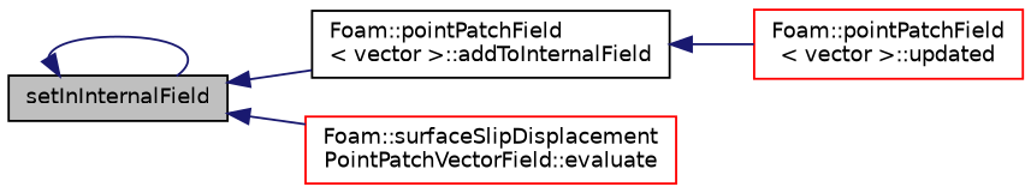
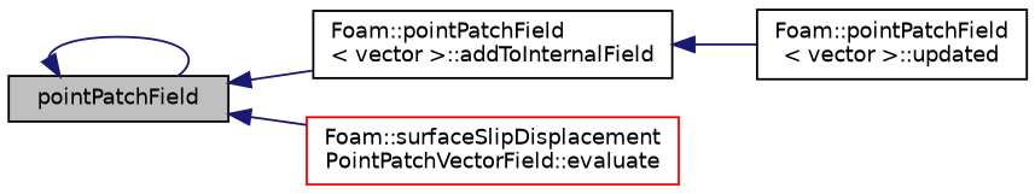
  digraph {
    rankdir=LR
    node [color=black fontname=Helvetica fontsize=10 shape=record]
    edge [color=midnightblue dir=back fontname=Helvetica fontsize=10 labelfontname=Helvetica labelfontsize=10 style=solid]
-   n1 [fillcolor=grey75 fontcolor=black height=0.2 label=setInInternalField style=filled width=0.4]
+   n1 [fillcolor=grey75 fontcolor=black height=0.2 label=pointPatchField style=filled width=0.4]
    n2 [height=0.2 label="Foam::pointPatchField\l\< vector \>::addToInternalField" width=0.4]
    n3 [color=red height=0.2 label="Foam::surfaceSlipDisplacement\lPointPatchVectorField::evaluate" width=0.4]
-   n4 [color=red height=0.2 label="Foam::pointPatchField\l\< vector \>::updated" width=0.4]
+   n4 [height=0.2 label="Foam::pointPatchField\l\< vector \>::updated" width=0.4]
    n1 -> n1
    n1 -> n2
    n1 -> n3
    n2 -> n4
  }
